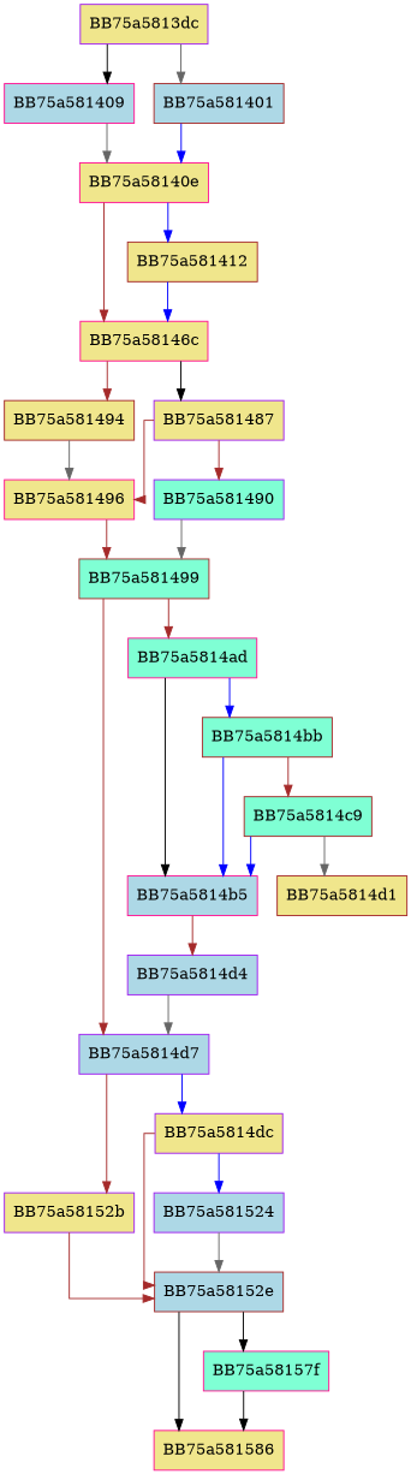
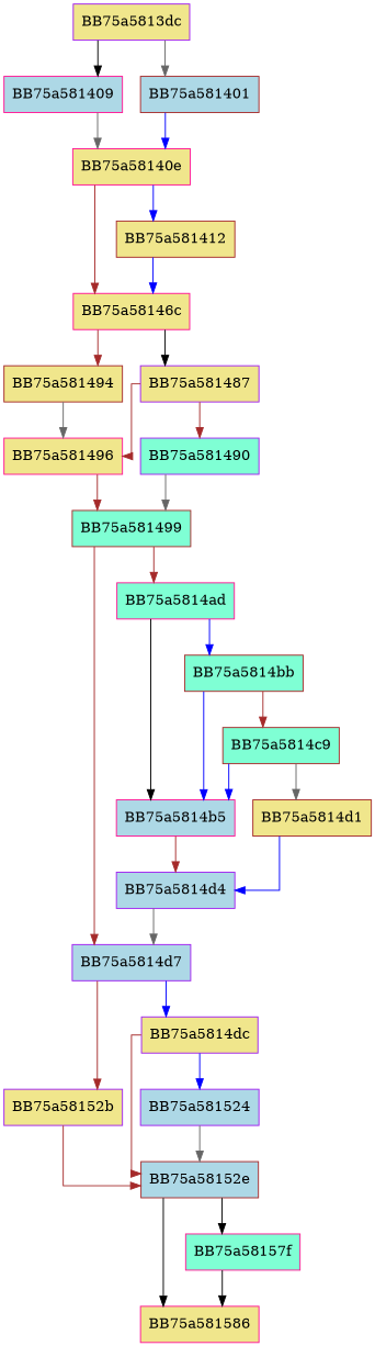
  digraph {
    splines=ortho
    node [color=deeppink fillcolor=khaki shape=box style=filled]
    edge [color=brown]
    BB75a581409 [fillcolor=lightblue]
    BB75a5813dc [color=purple]
    BB75a581401 [color=brown fillcolor=lightblue]
    BB75a58140e
    BB75a58146c
    BB75a581412 [color=brown]
    BB75a581494 [color=brown]
    BB75a581487 [color=purple]
    BB75a581496
    BB75a581490 [color=purple fillcolor=aquamarine]
    BB75a581499 [color=brown fillcolor=aquamarine]
    BB75a5814d7 [color=purple fillcolor=lightblue]
    BB75a5814ad [fillcolor=aquamarine]
    BB75a58152b [color=purple]
    BB75a5814dc [color=purple]
    BB75a5814bb [color=brown fillcolor=aquamarine]
    BB75a5814b5 [fillcolor=lightblue]
    BB75a58152e [color=brown fillcolor=lightblue]
    BB75a581524 [color=purple fillcolor=lightblue]
    BB75a5814c9 [color=brown fillcolor=aquamarine]
    BB75a5814d4 [color=purple fillcolor=lightblue]
    BB75a5814d1 [color=brown]
    BB75a581586
    BB75a58157f [fillcolor=aquamarine]
    BB75a581409 -> BB75a58140e [color=gray40]
    BB75a5813dc -> BB75a581409 [color=black]
    BB75a5813dc -> BB75a581401 [color=gray40]
    BB75a581401 -> BB75a58140e [color=blue]
    BB75a58140e -> BB75a58146c
    BB75a58140e -> BB75a581412 [color=blue]
    BB75a58146c -> BB75a581494
    BB75a58146c -> BB75a581487 [color=black]
    BB75a581412 -> BB75a58146c [color=blue]
    BB75a581494 -> BB75a581496 [color=gray40]
    BB75a581487 -> BB75a581496
    BB75a581487 -> BB75a581490
    BB75a581496 -> BB75a581499
    BB75a581490 -> BB75a581499 [color=gray40]
    BB75a581499 -> BB75a5814d7
    BB75a581499 -> BB75a5814ad
    BB75a5814d7 -> BB75a58152b
    BB75a5814d7 -> BB75a5814dc [color=blue]
    BB75a5814ad -> BB75a5814bb [color=blue]
    BB75a5814ad -> BB75a5814b5 [color=black]
    BB75a58152b -> BB75a58152e
    BB75a5814dc -> BB75a58152e
    BB75a5814dc -> BB75a581524 [color=blue]
    BB75a5814bb -> BB75a5814b5 [color=blue]
    BB75a5814bb -> BB75a5814c9
    BB75a5814b5 -> BB75a5814d4
    BB75a58152e -> BB75a581586 [color=black]
    BB75a58152e -> BB75a58157f [color=black]
    BB75a581524 -> BB75a58152e [color=gray40]
    BB75a5814c9 -> BB75a5814b5 [color=blue]
    BB75a5814c9 -> BB75a5814d1 [color=gray40]
    BB75a5814d4 -> BB75a5814d7 [color=gray40]
+   BB75a5814d1 -> BB75a5814d4 [color=blue]
    BB75a58157f -> BB75a581586 [color=black]
  }
